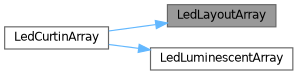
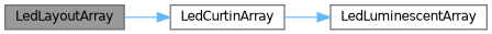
  digraph {
    rankdir=LR
    node [color=grey40 fillcolor=white fontname=Helvetica fontsize=10 shape=box style=filled]
    edge [color=steelblue1 fontname=Helvetica fontsize=10 labelfontname=Helvetica labelfontsize=10 style=solid]
    n1 [color=gray40 fillcolor=grey60 fontcolor=black height=0.2 label=LedLayoutArray width=0.4]
    n2 [height=0.2 label=LedCurtinArray width=0.4]
    n3 [height=0.2 label=LedLuminescentArray width=0.4]
-   n2 -> n1
+   n1 -> n2
    n2 -> n3
  }
